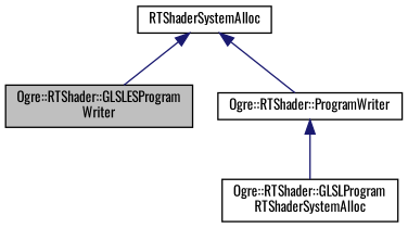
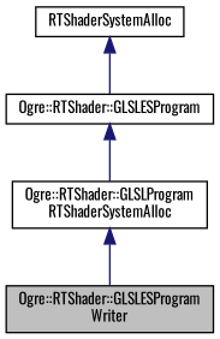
  digraph {
    fontname=Oswald
    node [color=black fontname=Oswald fontsize=10 shape=record]
    edge [color=midnightblue dir=back fontname=Oswald fontsize=10 labelfontname=Helvetica labelfontsize=10 style=solid]
    n1 [fillcolor=grey75 fontcolor=black height=0.2 label="Ogre::RTShader::GLSLESProgram\lWriter" style=filled width=0.4]
    n2 [height=0.2 label="Ogre::RTShader::GLSLProgram\lRTShaderSystemAlloc" width=0.4]
-   n3 [height=0.2 label="Ogre::RTShader::ProgramWriter" width=0.4]
+   n3 [height=0.2 label="Ogre::RTShader::GLSLESProgram" width=0.4]
    n4 [height=0.2 label=RTShaderSystemAlloc width=0.4]
-   n4 -> n1
+   n2 -> n1
    n3 -> n2
    n4 -> n3
  }
